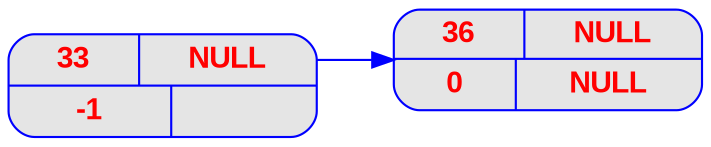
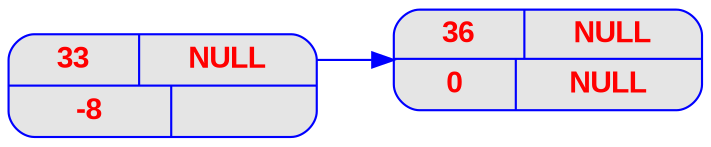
  digraph {
    rankdir=LR
    node [color=blue fillcolor=grey90 fontcolor=red fontname="Arial bold" fontsize=14 shape=record style="rounded, filled"]
    n1 [label="{<elt> 36  | <next> NULL}|{<facteur> 0 | <next> NULL}" width=2]
-   n2 [label="{<elt> 33  | <next> NULL}|{<facteur> -1 | <next>}" width=2]
+   n2 [label="{<elt> 33  | <next> NULL}|{<facteur> -8 | <next>}" width=2]
    n2 -> n1 [color=blue tailport=next]
  }
